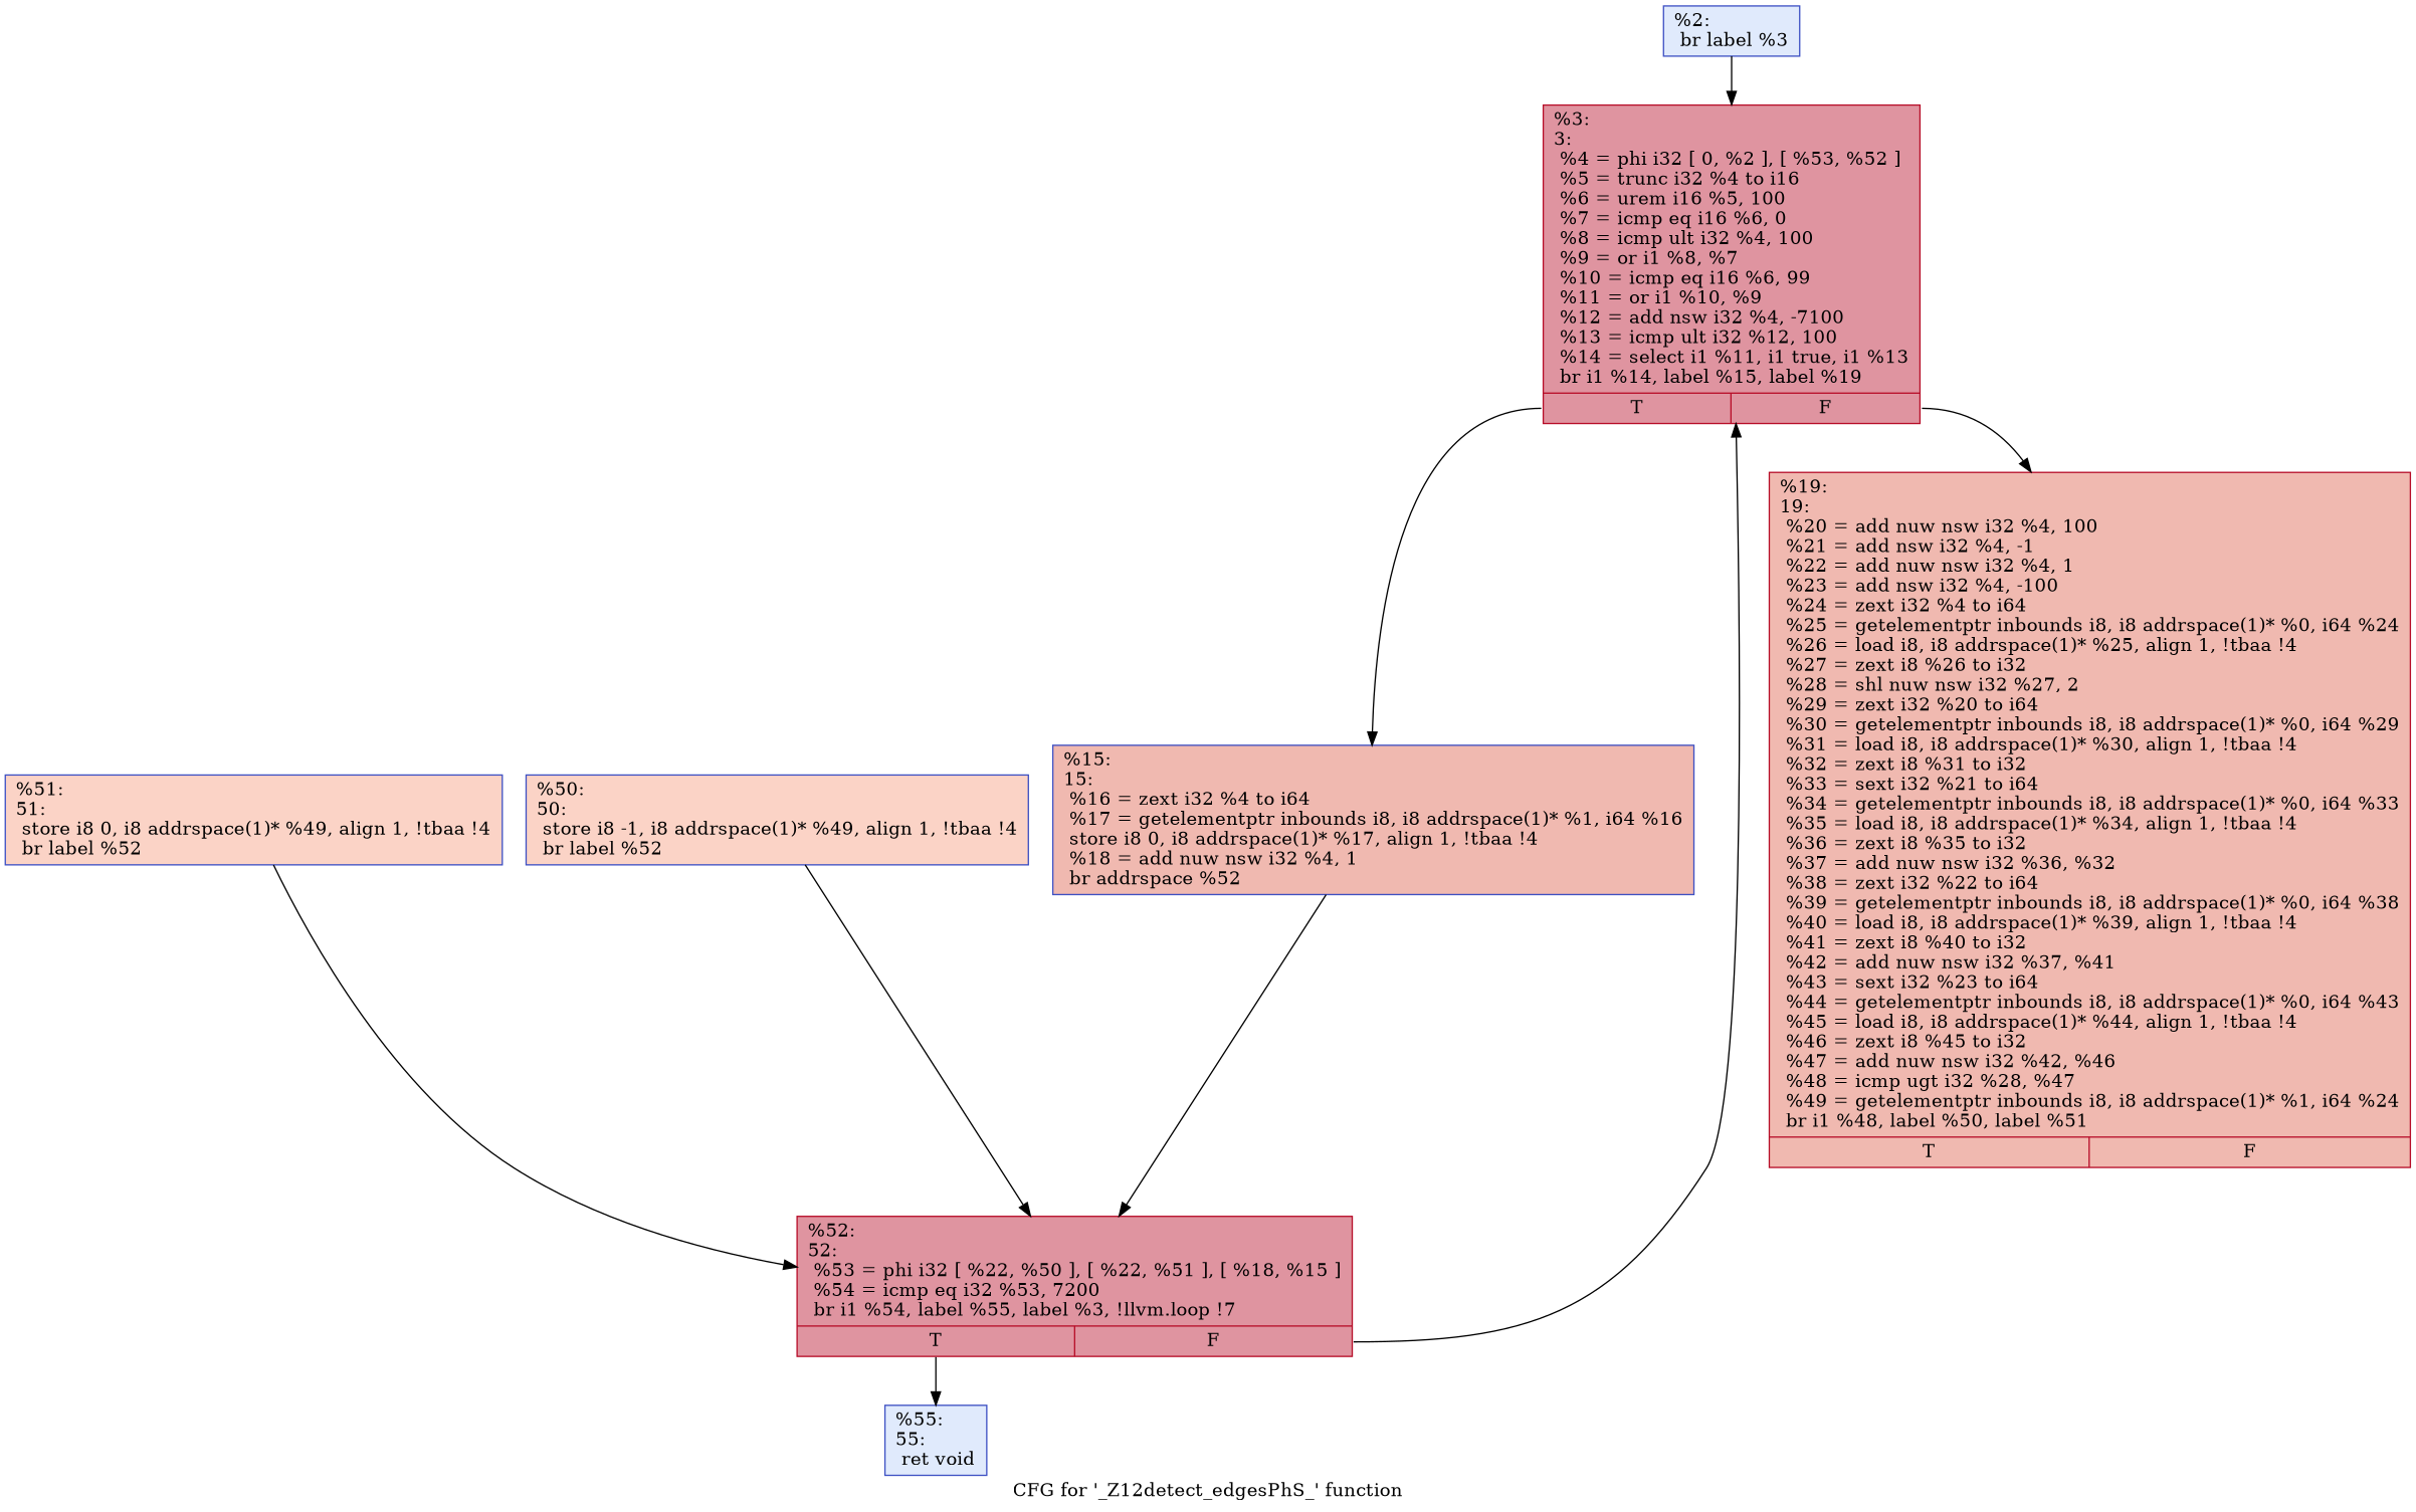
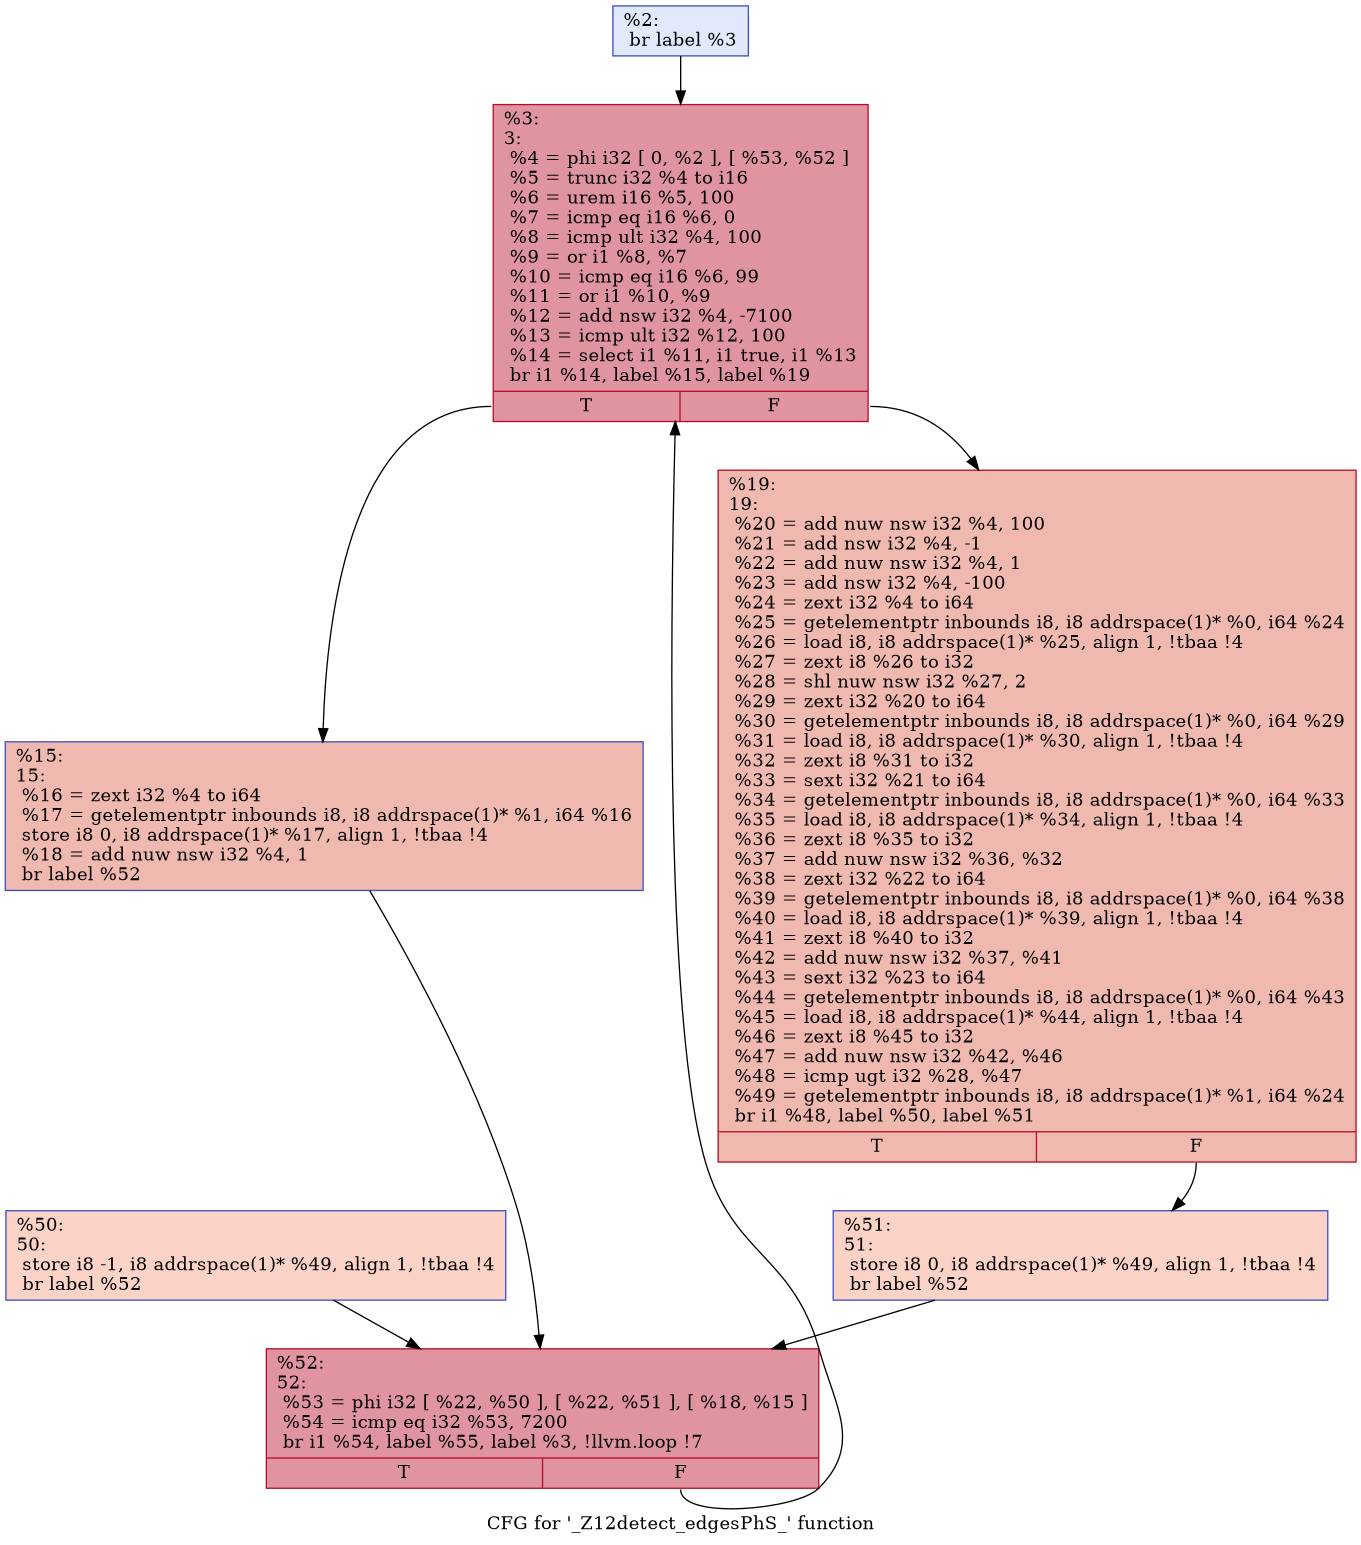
  digraph {
    label="CFG for '_Z12detect_edgesPhS_' function"
    node [color="#3d50c3ff" fillcolor="#b9d0f970" shape=record style=filled]
    n1 [label="{%2:\l  br label %3\l}"]
    n2 [color="#b70d28ff" fillcolor="#b70d2870" label="{%3:\l3:                                                \l  %4 = phi i32 [ 0, %2 ], [ %53, %52 ]\l  %5 = trunc i32 %4 to i16\l  %6 = urem i16 %5, 100\l  %7 = icmp eq i16 %6, 0\l  %8 = icmp ult i32 %4, 100\l  %9 = or i1 %8, %7\l  %10 = icmp eq i16 %6, 99\l  %11 = or i1 %10, %9\l  %12 = add nsw i32 %4, -7100\l  %13 = icmp ult i32 %12, 100\l  %14 = select i1 %11, i1 true, i1 %13\l  br i1 %14, label %15, label %19\l|{<s0>T|<s1>F}}"]
-   n3 [fillcolor="#de614d70" label="{%15:\l15:                                               \l  %16 = zext i32 %4 to i64\l  %17 = getelementptr inbounds i8, i8 addrspace(1)* %1, i64 %16\l  store i8 0, i8 addrspace(1)* %17, align 1, !tbaa !4\l  %18 = add nuw nsw i32 %4, 1\l  br addrspace %52\l}"]
+   n3 [fillcolor="#de614d70" label="{%15:\l15:                                               \l  %16 = zext i32 %4 to i64\l  %17 = getelementptr inbounds i8, i8 addrspace(1)* %1, i64 %16\l  store i8 0, i8 addrspace(1)* %17, align 1, !tbaa !4\l  %18 = add nuw nsw i32 %4, 1\l  br label %52\l}"]
    n4 [color="#b70d28ff" fillcolor="#de614d70" label="{%19:\l19:                                               \l  %20 = add nuw nsw i32 %4, 100\l  %21 = add nsw i32 %4, -1\l  %22 = add nuw nsw i32 %4, 1\l  %23 = add nsw i32 %4, -100\l  %24 = zext i32 %4 to i64\l  %25 = getelementptr inbounds i8, i8 addrspace(1)* %0, i64 %24\l  %26 = load i8, i8 addrspace(1)* %25, align 1, !tbaa !4\l  %27 = zext i8 %26 to i32\l  %28 = shl nuw nsw i32 %27, 2\l  %29 = zext i32 %20 to i64\l  %30 = getelementptr inbounds i8, i8 addrspace(1)* %0, i64 %29\l  %31 = load i8, i8 addrspace(1)* %30, align 1, !tbaa !4\l  %32 = zext i8 %31 to i32\l  %33 = sext i32 %21 to i64\l  %34 = getelementptr inbounds i8, i8 addrspace(1)* %0, i64 %33\l  %35 = load i8, i8 addrspace(1)* %34, align 1, !tbaa !4\l  %36 = zext i8 %35 to i32\l  %37 = add nuw nsw i32 %36, %32\l  %38 = zext i32 %22 to i64\l  %39 = getelementptr inbounds i8, i8 addrspace(1)* %0, i64 %38\l  %40 = load i8, i8 addrspace(1)* %39, align 1, !tbaa !4\l  %41 = zext i8 %40 to i32\l  %42 = add nuw nsw i32 %37, %41\l  %43 = sext i32 %23 to i64\l  %44 = getelementptr inbounds i8, i8 addrspace(1)* %0, i64 %43\l  %45 = load i8, i8 addrspace(1)* %44, align 1, !tbaa !4\l  %46 = zext i8 %45 to i32\l  %47 = add nuw nsw i32 %42, %46\l  %48 = icmp ugt i32 %28, %47\l  %49 = getelementptr inbounds i8, i8 addrspace(1)* %1, i64 %24\l  br i1 %48, label %50, label %51\l|{<s0>T|<s1>F}}"]
    n5 [color="#b70d28ff" fillcolor="#b70d2870" label="{%52:\l52:                                               \l  %53 = phi i32 [ %22, %50 ], [ %22, %51 ], [ %18, %15 ]\l  %54 = icmp eq i32 %53, 7200\l  br i1 %54, label %55, label %3, !llvm.loop !7\l|{<s0>T|<s1>F}}"]
    n6 [fillcolor="#f59c7d70" label="{%51:\l51:                                               \l  store i8 0, i8 addrspace(1)* %49, align 1, !tbaa !4\l  br label %52\l}"]
-   n7 [label="{%55:\l55:                                               \l  ret void\l}"]
    n8 [fillcolor="#f59c7d70" label="{%50:\l50:                                               \l  store i8 -1, i8 addrspace(1)* %49, align 1, !tbaa !4\l  br label %52\l}"]
    n1 -> n2
    n2 -> n3 [tailport=s0]
    n2 -> n4 [tailport=s1]
    n3 -> n5
+   n4 -> n6 [tailport=s1]
    n5 -> n2 [tailport=s1]
-   n5 -> n7 [tailport=s0]
    n6 -> n5
    n8 -> n5
  }
